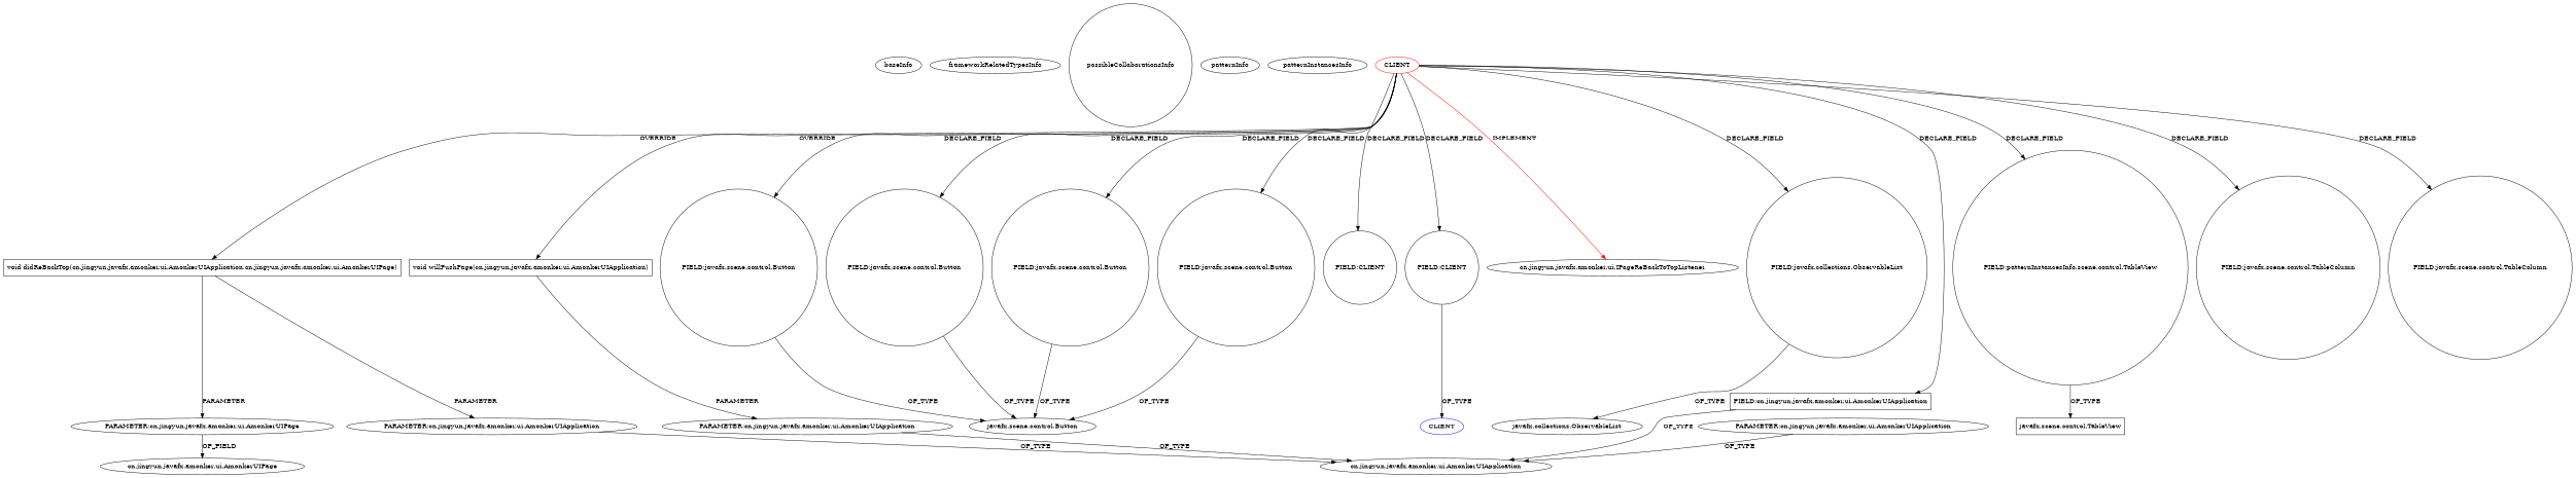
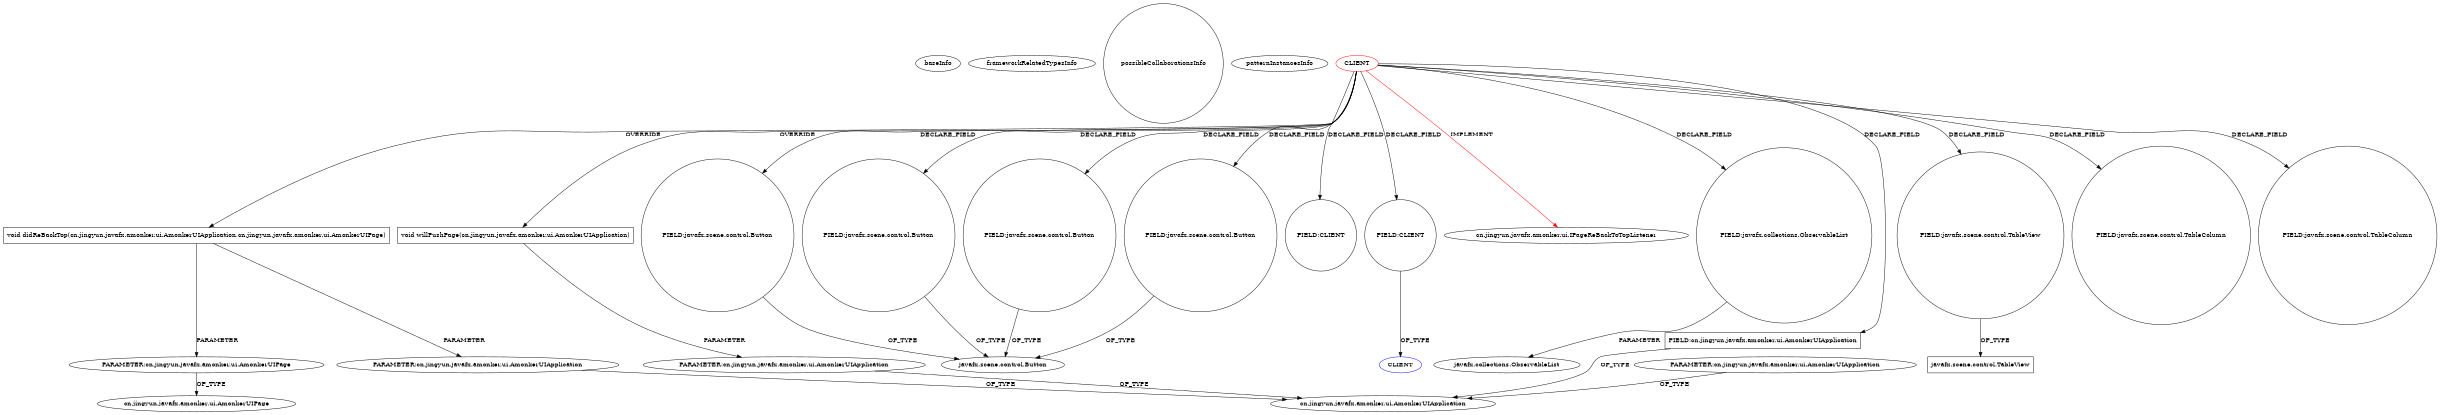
  digraph {
    node [isFrameworkType=false vertexType=FIELD_DECLARATION]
    baseInfo [category=pattern graphId=2780 isAnonymous=false possibleRelation=false isFrameworkType="" vertexType=""]
    frameworkRelatedTypesInfo [0="cn.jingyun.javafx.amonker.ui.IPageReBackToTopListener" isFrameworkType="" vertexType=""]
    possibleCollaborationsInfo [shape=circle isFrameworkType="" vertexType=""]
-   patternInfo [frequency=2.0 patternRootClient=0 isFrameworkType="" vertexType=""]
    patternInstancesInfo [0="amonker-Trans~/amonker-Trans/Trans-master/src/cn/jingyun/trans/FFmpegArgumentsManagerPane.java~FFmpegArgumentsManagerPane~1846" 1="amonker-Trans~/amonker-Trans/Trans-master/src/cn/jingyun/trans/MainPane.java~MainPane~1847" isFrameworkType="" vertexType=""]
    n6 [label="PARAMETER:cn.jingyun.javafx.amonker.ui.AmonkerUIApplication" vertexType=PARAMETER_DECLARATION]
    n7 [label="cn.jingyun.javafx.amonker.ui.AmonkerUIApplication" vertexType=FRAMEWORK_CLASS_TYPE]
    n8 [label="PARAMETER:cn.jingyun.javafx.amonker.ui.AmonkerUIApplication" vertexType=PARAMETER_DECLARATION]
    n9 [label="PARAMETER:cn.jingyun.javafx.amonker.ui.AmonkerUIApplication" vertexType=PARAMETER_DECLARATION]
    n10 [label="void didReBackTop(cn.jingyun.javafx.amonker.ui.AmonkerUIApplication,cn.jingyun.javafx.amonker.ui.AmonkerUIPage)" shape=box vertexType=OVERRIDING_METHOD_DECLARATION]
    n11 [label="PARAMETER:cn.jingyun.javafx.amonker.ui.AmonkerUIPage" vertexType=PARAMETER_DECLARATION]
    n12 [label="cn.jingyun.javafx.amonker.ui.AmonkerUIPage" vertexType=FRAMEWORK_CLASS_TYPE]
    n13 [color=red label=CLIENT vertexType=ROOT_CLIENT_CLASS_DECLARATION]
    n14 [label="FIELD:javafx.scene.control.Button" shape=circle]
    n15 [label="FIELD:javafx.scene.control.Button" shape=circle]
    n16 [label="FIELD:javafx.scene.control.Button" shape=circle]
    n17 [label="FIELD:javafx.scene.control.Button" shape=circle]
    n18 [label="FIELD:CLIENT" shape=circle]
    n19 [label="FIELD:CLIENT" shape=circle]
    n20 [label="FIELD:javafx.collections.ObservableList" shape=circle]
    n21 [label="cn.jingyun.javafx.amonker.ui.IPageReBackToTopListener" vertexType=FRAMEWORK_INTERFACE_TYPE]
    n22 [label="void willPushPage(cn.jingyun.javafx.amonker.ui.AmonkerUIApplication)" shape=box vertexType=OVERRIDING_METHOD_DECLARATION]
    n23 [label="FIELD:cn.jingyun.javafx.amonker.ui.AmonkerUIApplication" shape=box]
-   n24 [label="FIELD:patternInstancesInfo.scene.control.TableView" shape=circle]
+   n24 [label="FIELD:javafx.scene.control.TableView" shape=circle]
    n25 [label="FIELD:javafx.scene.control.TableColumn" shape=circle]
    n26 [label="FIELD:javafx.scene.control.TableColumn" shape=circle]
    n27 [label="javafx.scene.control.Button" vertexType=FRAMEWORK_CLASS_TYPE]
    n28 [color=blue label=CLIENT vertexType=REFERENCE_CLIENT_CLASS_DECLARATION]
    n29 [label="javafx.collections.ObservableList" vertexType=FRAMEWORK_INTERFACE_TYPE]
    n30 [label="javafx.scene.control.TableView" shape=box vertexType=FRAMEWORK_CLASS_TYPE]
    n6 -> n7 [label=OF_TYPE]
    n8 -> n7 [label=OF_TYPE]
    n9 -> n7 [label=OF_TYPE]
    n10 -> n9 [label=PARAMETER]
    n10 -> n11 [label=PARAMETER]
-   n11 -> n12 [label=OF_FIELD]
+   n11 -> n12 [label=OF_TYPE]
    n13 -> n10 [label=OVERRIDE]
    n13 -> n14 [label=DECLARE_FIELD]
    n13 -> n15 [label=DECLARE_FIELD]
    n13 -> n16 [label=DECLARE_FIELD]
    n13 -> n17 [label=DECLARE_FIELD]
    n13 -> n18 [label=DECLARE_FIELD]
    n13 -> n19 [label=DECLARE_FIELD]
    n13 -> n20 [label=DECLARE_FIELD]
    n13 -> n21 [color=red label=IMPLEMENT]
    n13 -> n22 [label=OVERRIDE]
    n13 -> n23 [label=DECLARE_FIELD]
    n13 -> n24 [label=DECLARE_FIELD]
    n13 -> n25 [label=DECLARE_FIELD]
    n13 -> n26 [label=DECLARE_FIELD]
    n14 -> n27 [label=OF_TYPE]
    n15 -> n27 [label=OF_TYPE]
    n16 -> n27 [label=OF_TYPE]
    n17 -> n27 [label=OF_TYPE]
    n18 -> n28 [label=OF_TYPE]
-   n20 -> n29 [label=OF_TYPE]
+   n20 -> n29 [label=PARAMETER]
    n22 -> n8 [label=PARAMETER]
    n23 -> n7 [label=OF_TYPE]
    n24 -> n30 [label=OF_TYPE]
  }
